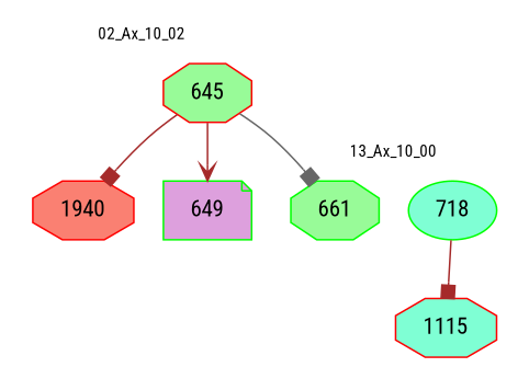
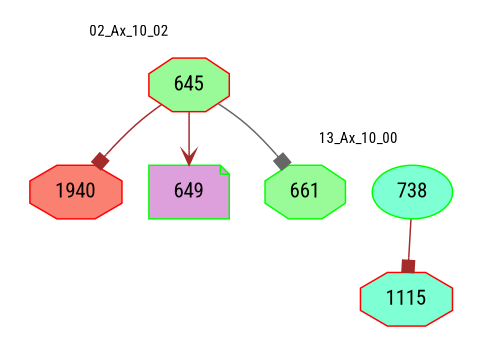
  digraph {
    fontname="Roboto Condensed"
    node [color=red fillcolor=palegreen fontname="Roboto Condensed" shape=octagon style=filled]
    edge [arrowhead=box color=brown fontname="Roboto Condensed"]
    n1 [label=645]
    n2 [fillcolor=salmon label=1940]
    n3 [color=green fillcolor=plum label=649 shape=note]
-   n4 [color=green fillcolor=aquamarine label=718 shape=ellipse]
+   n4 [color=green fillcolor=aquamarine label=738 shape=ellipse]
    n5 [color=green label=661]
    n6 [fillcolor=aquamarine label=1115]
    subgraph cluster_1 {
      color=white
      fontsize=10
      label="02_Ax_10_02"
      n1
      n2
      n3
    }
    subgraph cluster_2 {
      color=white
      fontsize=10
      label="13_Ax_10_00"
      n4
      n5
      n6
    }
    n1 -> n2
    n1 -> n3 [arrowhead=vee]
    n1 -> n5 [color=gray40]
    n4 -> n6
  }
